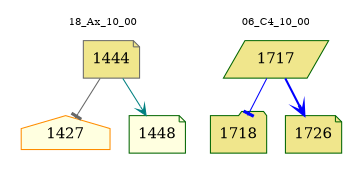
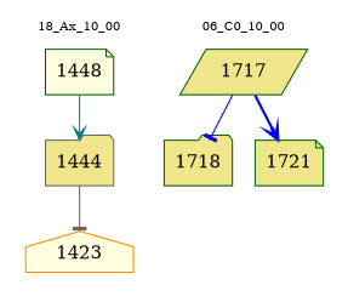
  digraph {
    node [color=darkgreen fillcolor=khaki shape=folder style=filled]
    edge [arrowhead=tee color=blue style=solid]
-   n1 [color=gray40 label=1444 shape=note]
-   n2 [color=darkorange fillcolor=lightyellow label=1427 shape=house]
+   n1 [color=gray40 label=1444]
+   n2 [color=darkorange fillcolor=lightyellow label=1423 shape=house]
    n3 [fillcolor=lightyellow label=1448 shape=note]
    n4 [label=1717 shape=parallelogram]
    n5 [label=1718]
-   n6 [label=1726 shape=note]
+   n6 [label=1721 shape=note]
    subgraph cluster_1 {
      color=white
      fontsize=10
      label="18_Ax_10_00"
      n1
      n2
      n3
    }
    subgraph cluster_2 {
      color=white
      fontsize=10
-     label="06_C4_10_00"
+     label="06_C0_10_00"
      n4
      n5
      n6
    }
    n1 -> n2 [color=gray40]
-   n1 -> n3 [arrowhead=vee color=teal]
+   n3 -> n1 [arrowhead=vee color=teal]
    n4 -> n5
    n4 -> n6 [arrowhead=vee style=bold]
  }
